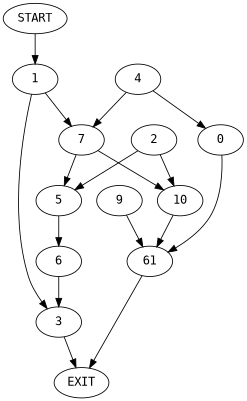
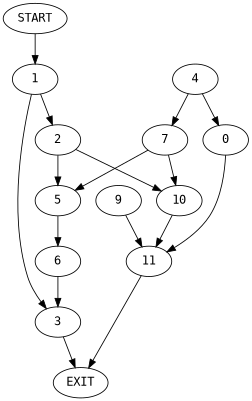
  digraph {
    fontname="DejaVu Sans Mono"
    node [fontname="DejaVu Sans Mono"]
    edge [fontname="DejaVu Sans Mono"]
    n1 [label=START]
    1
    2
    3
    n5 [label=EXIT]
    5
    10
    4
    7
    n10 [label=0]
    6
-   11 [label=61]
+   11
    9
    n1 -> 1
-   1 -> 7
+   1 -> 2
    1 -> 3
    2 -> 5
    2 -> 10
    3 -> n5
    5 -> 6
    10 -> 11
    4 -> 7
    4 -> n10
    7 -> 5
    7 -> 10
    n10 -> 11
    6 -> 3
    11 -> n5
    9 -> 11
  }
